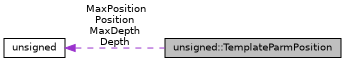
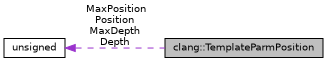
  digraph {
    rankdir=LR
    node [color=black fontname=Helvetica fontsize=10 shape=record]
-   n1 [fillcolor=grey75 fontcolor=black height=0.2 label="unsigned::TemplateParmPosition" style=filled width=0.4]
+   n1 [fillcolor=grey75 fontcolor=black height=0.2 label="clang::TemplateParmPosition" style=filled width=0.4]
    n2 [height=0.2 label=unsigned width=0.4]
    n2 -> n1 [color=darkorchid3 dir=back fontname=Helvetica fontsize=10 label=" MaxPosition\nPosition\nMaxDepth\nDepth" labelfontname=Helvetica labelfontsize=10 style=dashed]
  }
